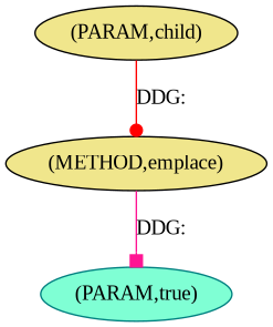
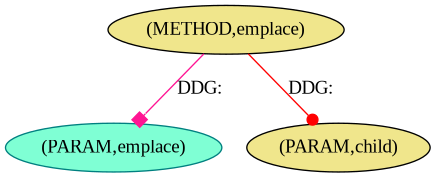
  digraph {
    fontname="Liberation Serif"
    node [color=black fillcolor=khaki fontname="Liberation Serif" style=filled]
    edge [fontname="Liberation Serif"]
    n1 [label="(METHOD,emplace)"]
-   n2 [color=teal fillcolor=aquamarine label="(PARAM,true)"]
+   n2 [color=teal fillcolor=aquamarine label="(PARAM,emplace)"]
    n3 [label="(PARAM,child)"]
    n1 -> n2 [arrowhead=box color=deeppink label="DDG: "]
-   n3 -> n1 [arrowhead=dot color=red label="DDG: "]
+   n1 -> n3 [arrowhead=dot color=red label="DDG: "]
  }
